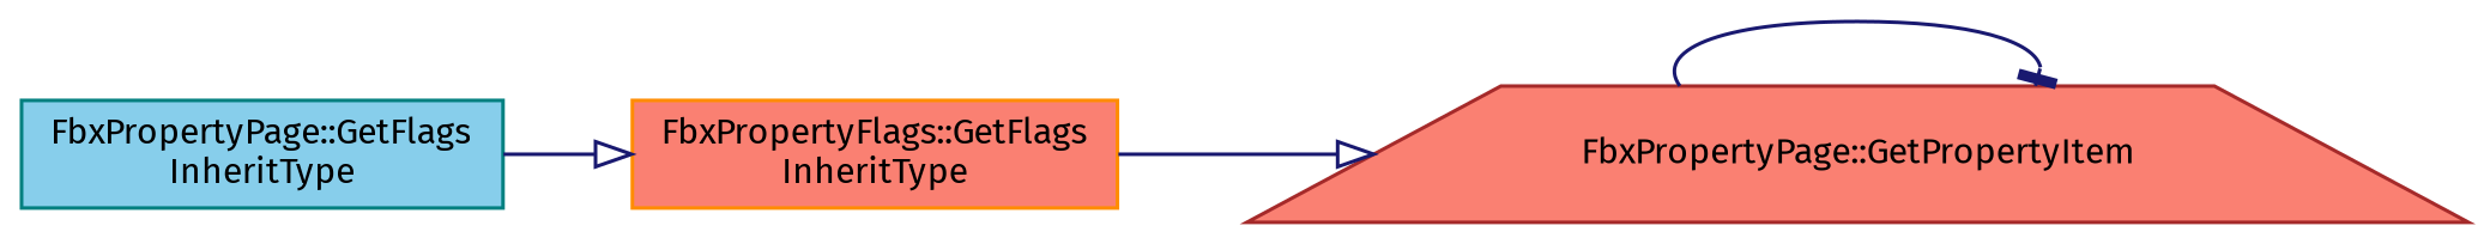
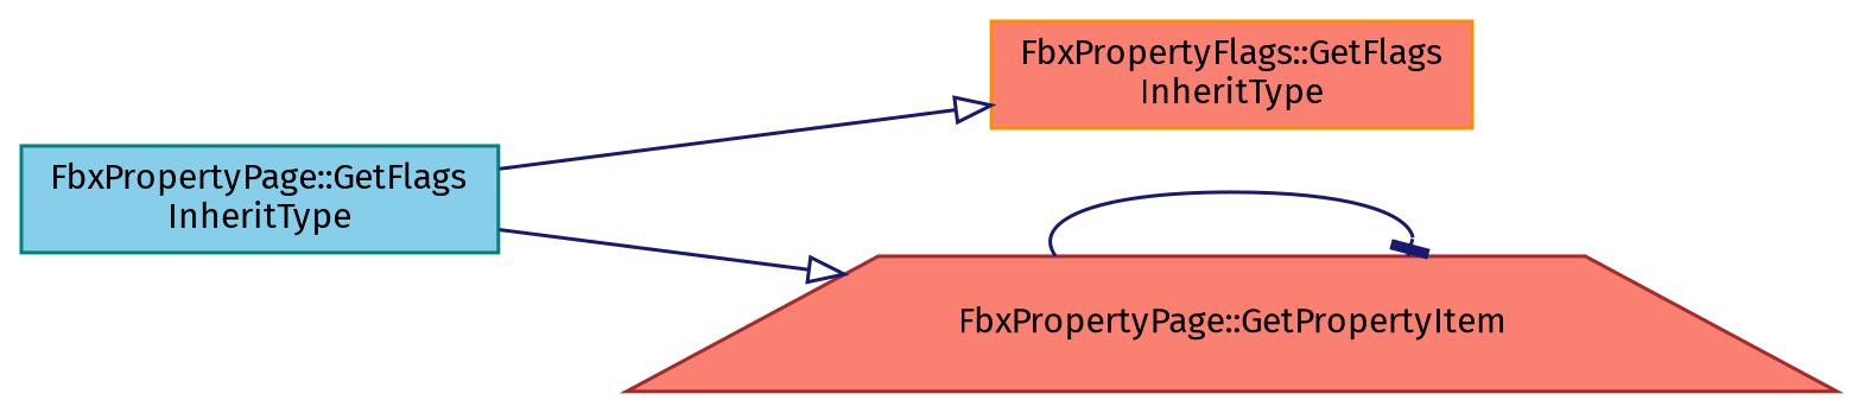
  digraph {
    fontname="Fira Sans"
    rankdir=LR
    node [fillcolor=salmon fontname="Fira Sans" fontsize=10 shape=box style=filled]
    edge [arrowhead=onormal color=midnightblue fontname="Fira Sans" fontsize=10 labelfontname=Helvetica labelfontsize=10 style=solid]
    n1 [color=teal fillcolor=skyblue fontcolor=black height=0.2 label="FbxPropertyPage::GetFlags\lInheritType" width=0.4]
    n2 [color=darkorange height=0.2 label="FbxPropertyFlags::GetFlags\lInheritType" width=0.4]
    n3 [color=brown height=0.2 label="FbxPropertyPage::GetPropertyItem" shape=trapezium width=0.4]
    n1 -> n2
-   n2 -> n3
+   n1 -> n3
    n3 -> n3 [arrowhead=tee]
  }
